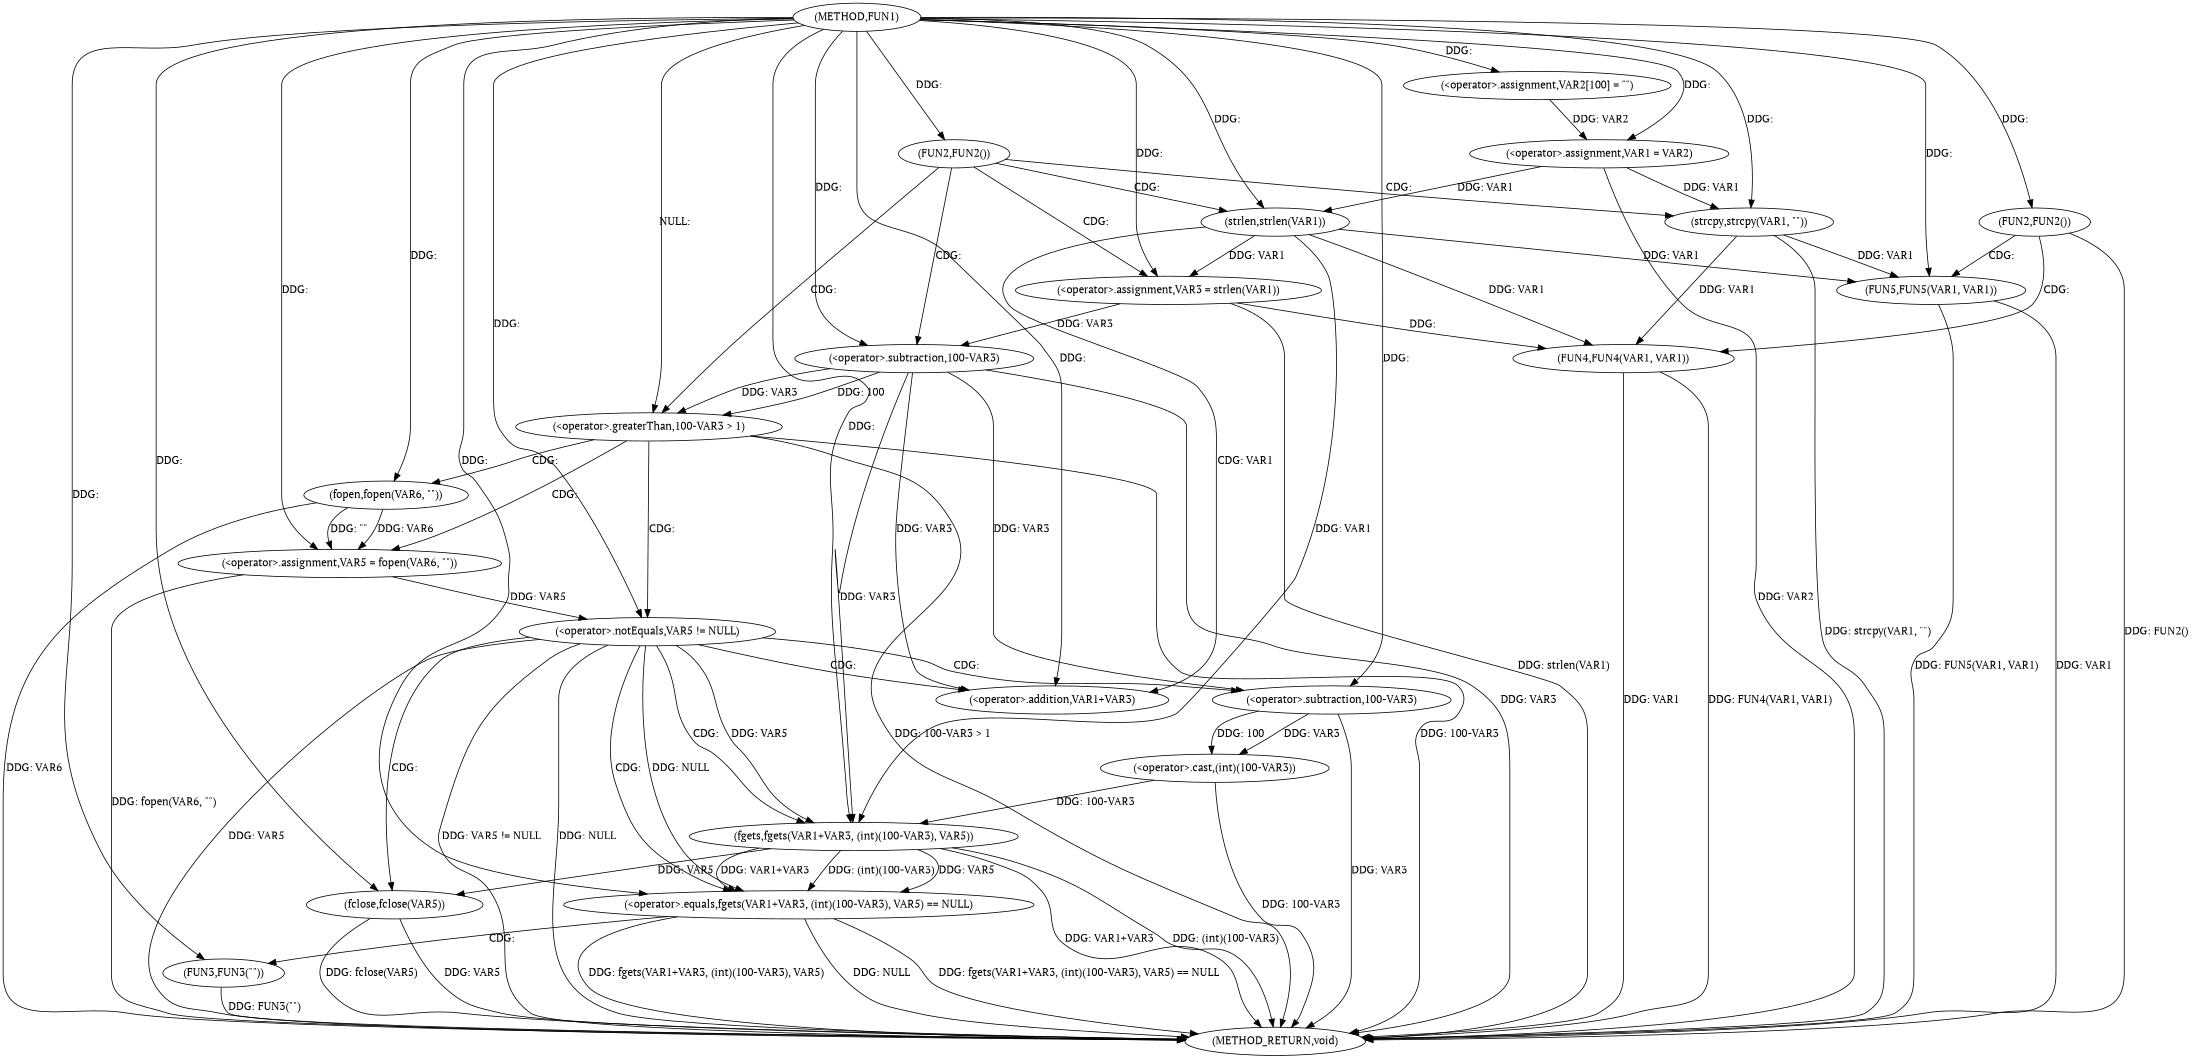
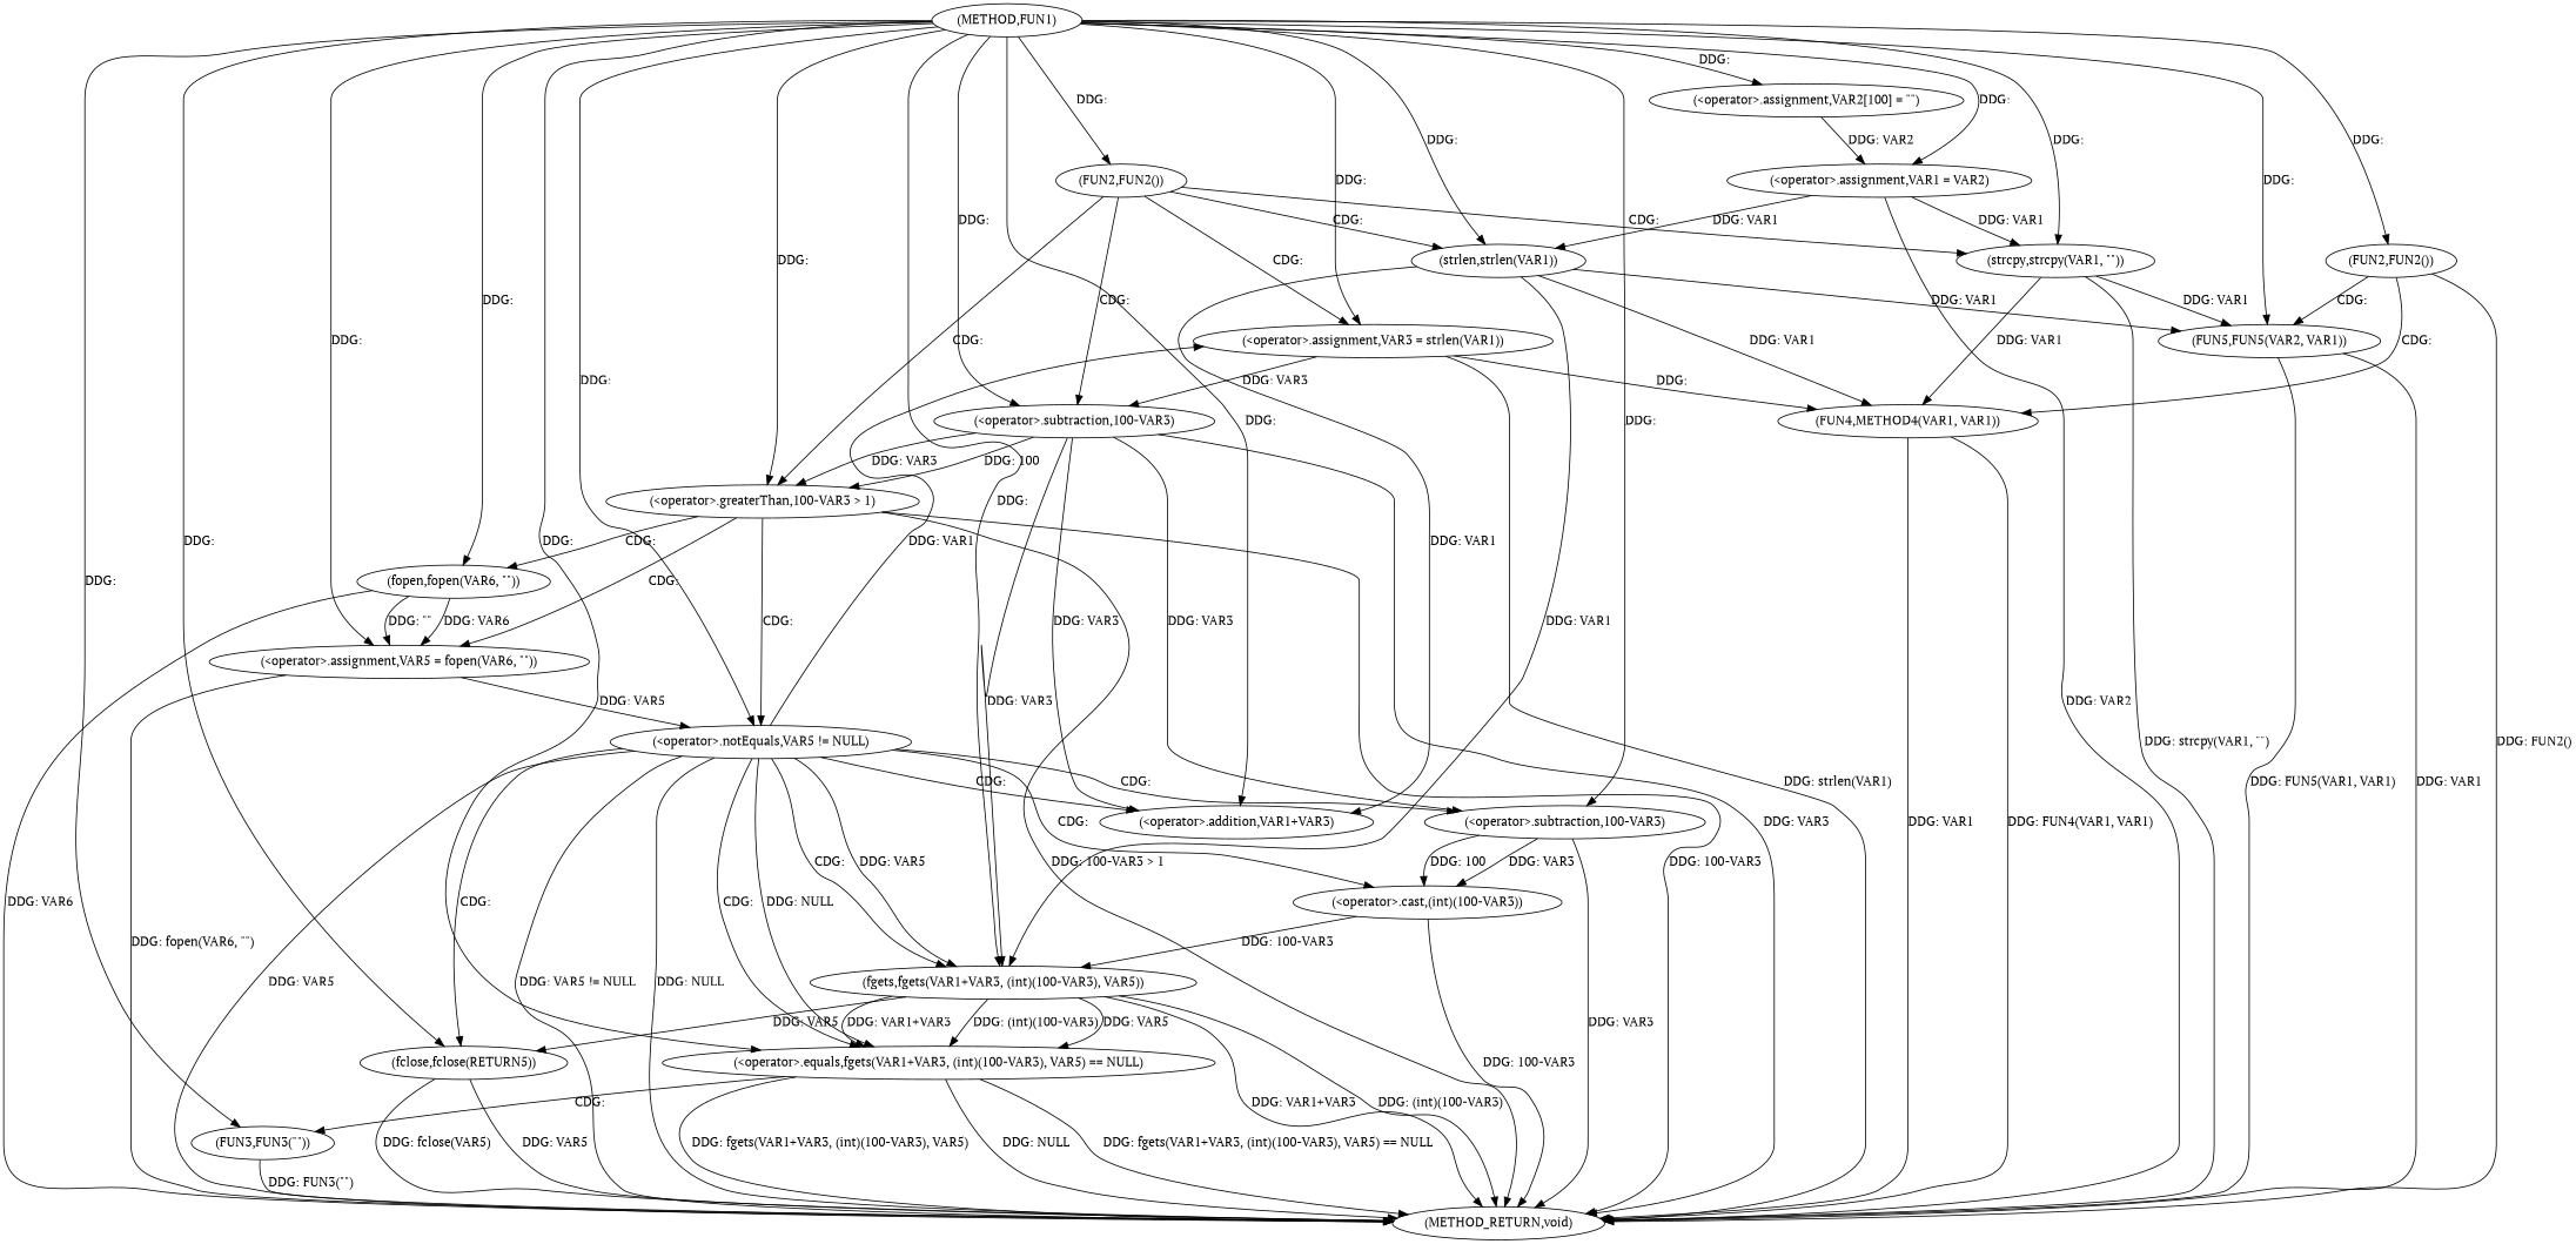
  digraph {
    fontname="PT Serif"
    node [fontname="PT Serif"]
    edge [fontname="PT Serif"]
    n1 [label="(METHOD,FUN1)"]
    n2 [label="(<operator>.assignment,VAR2[100] = \"\")"]
    n3 [label="(<operator>.assignment,VAR1 = VAR2)"]
    n4 [label="(FUN2,FUN2())"]
    n5 [label="(<operator>.assignment,VAR3 = strlen(VAR1))"]
    n6 [label="(strlen,strlen(VAR1))"]
    n7 [label="(<operator>.greaterThan,100-VAR3 > 1)"]
    n8 [label="(<operator>.subtraction,100-VAR3)"]
    n9 [label="(<operator>.assignment,VAR5 = fopen(VAR6, \"\"))"]
    n10 [label="(fopen,fopen(VAR6, \"\"))"]
    n11 [label="(<operator>.notEquals,VAR5 != NULL)"]
    n12 [label="(<operator>.equals,fgets(VAR1+VAR3, (int)(100-VAR3), VAR5) == NULL)"]
    n13 [label="(fgets,fgets(VAR1+VAR3, (int)(100-VAR3), VAR5))"]
    n14 [label="(<operator>.addition,VAR1+VAR3)"]
    n15 [label="(<operator>.subtraction,100-VAR3)"]
    n16 [label="(FUN3,FUN3(\"\"))"]
-   n17 [label="(fclose,fclose(VAR5))"]
+   n17 [label="(fclose,fclose(RETURN5))"]
    n18 [label="(strcpy,strcpy(VAR1, \"\"))"]
    n19 [label="(FUN2,FUN2())"]
-   n20 [label="(FUN5,FUN5(VAR1, VAR1))"]
+   n20 [label="(FUN5,FUN5(VAR2, VAR1))"]
    n21 [label="(METHOD_RETURN,void)"]
-   n22 [label="(FUN4,FUN4(VAR1, VAR1))"]
+   n22 [label="(FUN4,METHOD4(VAR1, VAR1))"]
    n23 [label="(<operator>.cast,(int)(100-VAR3))"]
    n1 -> n2 [label="DDG: "]
    n1 -> n3 [label="DDG: "]
    n1 -> n4 [label="DDG: "]
    n1 -> n5 [label="DDG: "]
    n1 -> n6 [label="DDG: "]
-   n1 -> n7 [label="NULL: "]
+   n1 -> n7 [label="DDG: "]
    n1 -> n8 [label="DDG: "]
    n1 -> n9 [label="DDG: "]
    n1 -> n10 [label="DDG: "]
    n1 -> n11 [label="DDG: "]
    n1 -> n12 [label="DDG: "]
    n1 -> n13 [label="DDG: "]
    n1 -> n14 [label="DDG: "]
    n1 -> n15 [label="DDG: "]
    n1 -> n16 [label="DDG: "]
    n1 -> n17 [label="DDG: "]
    n1 -> n18 [label="DDG: "]
    n1 -> n19 [label="DDG: "]
    n1 -> n20 [label="DDG: "]
    n2 -> n3 [label="DDG: VAR2"]
    n3 -> n6 [label="DDG: VAR1"]
    n3 -> n18 [label="DDG: VAR1"]
    n3 -> n21 [label="DDG: VAR2"]
    n4 -> n5 [label="CDG: "]
    n4 -> n6 [label="CDG: "]
    n4 -> n7 [label="CDG: "]
    n4 -> n8 [label="CDG: "]
    n4 -> n18 [label="CDG: "]
    n5 -> n8 [label="DDG: VAR3"]
    n5 -> n21 [label="DDG: strlen(VAR1)"]
    n5 -> n22 [label="DDG: "]
-   n6 -> n5 [label="DDG: VAR1"]
+   n11 -> n5 [label="DDG: VAR1"]
    n6 -> n13 [label="DDG: VAR1"]
-   n6 -> n14 [label="CDG: VAR1"]
+   n6 -> n14 [label="DDG: VAR1"]
    n6 -> n20 [label="DDG: VAR1"]
    n6 -> n22 [label="DDG: VAR1"]
    n7 -> n9 [label="CDG: "]
    n7 -> n10 [label="CDG: "]
    n7 -> n11 [label="CDG: "]
    n7 -> n21 [label="DDG: 100-VAR3 > 1"]
    n7 -> n21 [label="DDG: 100-VAR3"]
    n8 -> n7 [label="DDG: 100"]
    n8 -> n7 [label="DDG: VAR3"]
    n8 -> n13 [label="DDG: VAR3"]
    n8 -> n14 [label="DDG: VAR3"]
    n8 -> n15 [label="DDG: VAR3"]
    n8 -> n21 [label="DDG: VAR3"]
    n9 -> n11 [label="DDG: VAR5"]
    n9 -> n21 [label="DDG: fopen(VAR6, \"\")"]
    n10 -> n9 [label="DDG: VAR6"]
    n10 -> n9 [label="DDG: \"\""]
    n10 -> n21 [label="DDG: VAR6"]
    n11 -> n12 [label="DDG: NULL"]
    n11 -> n12 [label="CDG: "]
    n11 -> n13 [label="DDG: VAR5"]
    n11 -> n13 [label="CDG: "]
    n11 -> n14 [label="CDG: "]
    n11 -> n15 [label="CDG: "]
    n11 -> n17 [label="CDG: "]
    n11 -> n21 [label="DDG: VAR5 != NULL"]
    n11 -> n21 [label="DDG: NULL"]
    n11 -> n21 [label="DDG: VAR5"]
+   n11 -> n23 [label="CDG: "]
    n12 -> n16 [label="CDG: "]
    n12 -> n21 [label="DDG: fgets(VAR1+VAR3, (int)(100-VAR3), VAR5)"]
    n12 -> n21 [label="DDG: NULL"]
    n12 -> n21 [label="DDG: fgets(VAR1+VAR3, (int)(100-VAR3), VAR5) == NULL"]
    n13 -> n12 [label="DDG: VAR1+VAR3"]
    n13 -> n12 [label="DDG: (int)(100-VAR3)"]
    n13 -> n12 [label="DDG: VAR5"]
    n13 -> n17 [label="DDG: VAR5"]
    n13 -> n21 [label="DDG: VAR1+VAR3"]
    n13 -> n21 [label="DDG: (int)(100-VAR3)"]
    n15 -> n21 [label="DDG: VAR3"]
    n15 -> n23 [label="DDG: 100"]
    n15 -> n23 [label="DDG: VAR3"]
    n16 -> n21 [label="DDG: FUN3(\"\")"]
    n17 -> n21 [label="DDG: VAR5"]
    n17 -> n21 [label="DDG: fclose(VAR5)"]
    n18 -> n20 [label="DDG: VAR1"]
    n18 -> n21 [label="DDG: strcpy(VAR1, \"\")"]
    n18 -> n22 [label="DDG: VAR1"]
    n19 -> n20 [label="CDG: "]
    n19 -> n21 [label="DDG: FUN2()"]
    n19 -> n22 [label="CDG: "]
    n20 -> n21 [label="DDG: VAR1"]
    n20 -> n21 [label="DDG: FUN5(VAR1, VAR1)"]
    n22 -> n21 [label="DDG: FUN4(VAR1, VAR1)"]
    n22 -> n21 [label="DDG: VAR1"]
    n23 -> n13 [label="DDG: 100-VAR3"]
    n23 -> n21 [label="DDG: 100-VAR3"]
  }
